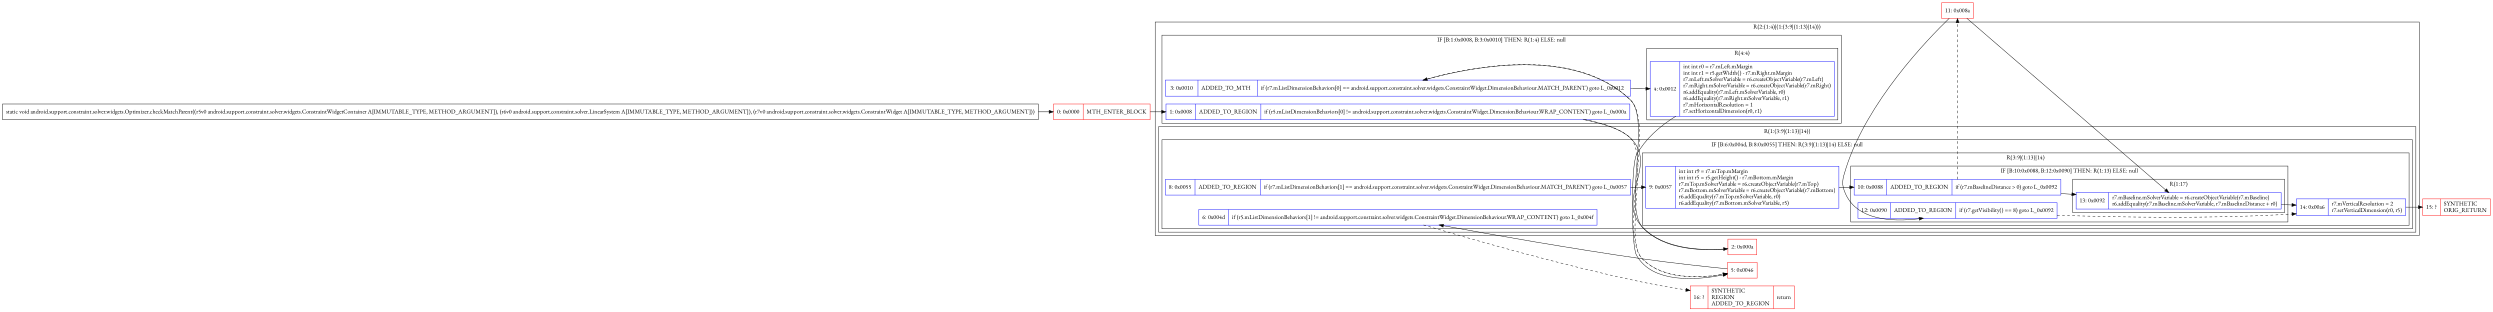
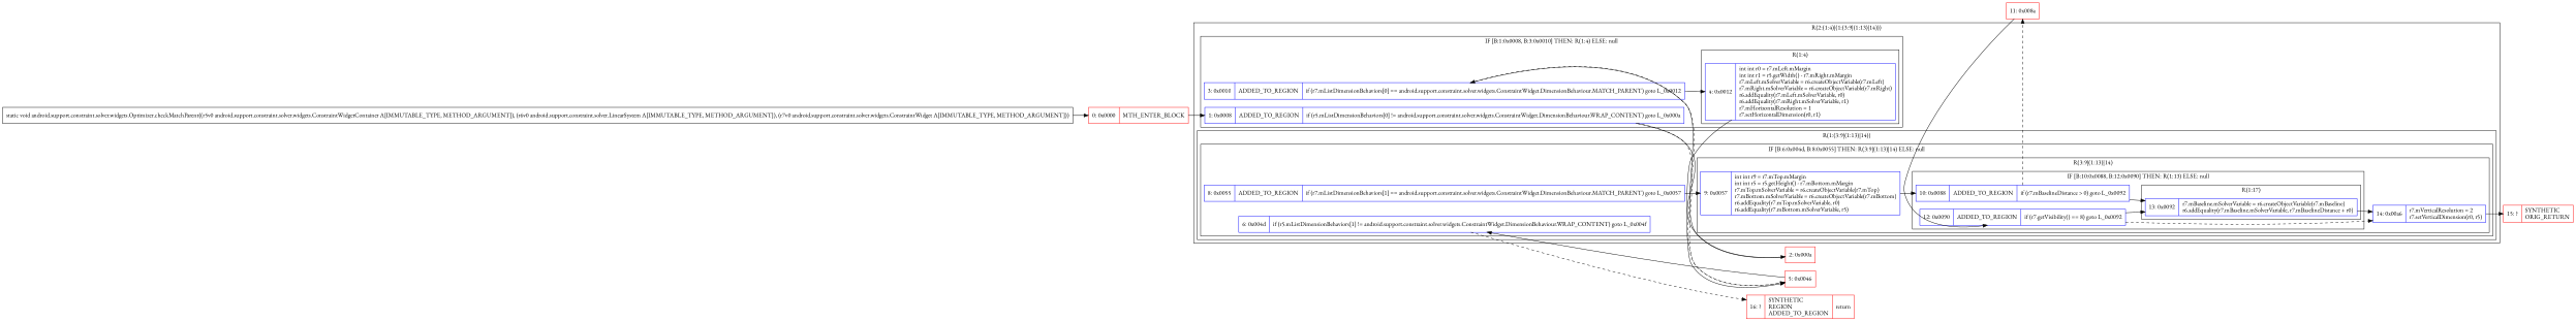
  digraph {
    fontname="EB Garamond"
    rankdir=LR
    node [color=blue fontname="EB Garamond" shape=record]
    edge [fontname="EB Garamond"]
    n1 [label="{4\:\ 0x0012|int int r0 = r7.mLeft.mMargin\lint int r1 = r5.getWidth() \- r7.mRight.mMargin\lr7.mLeft.mSolverVariable = r6.createObjectVariable(r7.mLeft)\lr7.mRight.mSolverVariable = r6.createObjectVariable(r7.mRight)\lr6.addEquality(r7.mLeft.mSolverVariable, r0)\lr6.addEquality(r7.mRight.mSolverVariable, r1)\lr7.mHorizontalResolution = 1\lr7.setHorizontalDimension(r0, r1)\l}"]
    n2 [label="{1\:\ 0x0008|ADDED_TO_REGION\l|if (r5.mListDimensionBehaviors[0] != android.support.constraint.solver.widgets.ConstraintWidget.DimensionBehaviour.WRAP_CONTENT) goto L_0x000a\l}"]
-   n3 [label="{3\:\ 0x0010|ADDED_TO_MTH\l|if (r7.mListDimensionBehaviors[0] == android.support.constraint.solver.widgets.ConstraintWidget.DimensionBehaviour.MATCH_PARENT) goto L_0x0012\l}"]
+   n3 [label="{3\:\ 0x0010|ADDED_TO_REGION\l|if (r7.mListDimensionBehaviors[0] == android.support.constraint.solver.widgets.ConstraintWidget.DimensionBehaviour.MATCH_PARENT) goto L_0x0012\l}"]
    n4 [label="{13\:\ 0x0092|r7.mBaseline.mSolverVariable = r6.createObjectVariable(r7.mBaseline)\lr6.addEquality(r7.mBaseline.mSolverVariable, r7.mBaselineDistance + r0)\l}"]
    n5 [label="{10\:\ 0x0088|ADDED_TO_REGION\l|if (r7.mBaselineDistance \> 0) goto L_0x0092\l}"]
    n6 [label="{12\:\ 0x0090|ADDED_TO_REGION\l|if (r7.getVisibility() == 8) goto L_0x0092\l}"]
    n7 [label="{9\:\ 0x0057|int int r9 = r7.mTop.mMargin\lint int r5 = r5.getHeight() \- r7.mBottom.mMargin\lr7.mTop.mSolverVariable = r6.createObjectVariable(r7.mTop)\lr7.mBottom.mSolverVariable = r6.createObjectVariable(r7.mBottom)\lr6.addEquality(r7.mTop.mSolverVariable, r0)\lr6.addEquality(r7.mBottom.mSolverVariable, r5)\l}"]
    n8 [label="{14\:\ 0x00a6|r7.mVerticalResolution = 2\lr7.setVerticalDimension(r0, r5)\l}"]
    n9 [label="{6\:\ 0x004d|if (r5.mListDimensionBehaviors[1] != android.support.constraint.solver.widgets.ConstraintWidget.DimensionBehaviour.WRAP_CONTENT) goto L_0x004f\l}"]
    n10 [label="{8\:\ 0x0055|ADDED_TO_REGION\l|if (r7.mListDimensionBehaviors[1] == android.support.constraint.solver.widgets.ConstraintWidget.DimensionBehaviour.MATCH_PARENT) goto L_0x0057\l}"]
    n11 [color=red label="{5\:\ 0x0046}"]
    n12 [color=red label="{2\:\ 0x000a}"]
    n13 [color=red label="{11\:\ 0x008a}"]
    n14 [color=red label="{15\:\ ?|SYNTHETIC\lORIG_RETURN\l}"]
    n15 [color=red label="{16\:\ ?|SYNTHETIC\lREGION\lADDED_TO_REGION\l|return\l}"]
    n16 [color=red label="{0\:\ 0x0000|MTH_ENTER_BLOCK\l}"]
    n17 [label="{static void android.support.constraint.solver.widgets.Optimizer.checkMatchParent((r5v0 android.support.constraint.solver.widgets.ConstraintWidgetContainer A[IMMUTABLE_TYPE, METHOD_ARGUMENT]), (r6v0 android.support.constraint.solver.LinearSystem A[IMMUTABLE_TYPE, METHOD_ARGUMENT]), (r7v0 android.support.constraint.solver.widgets.ConstraintWidget A[IMMUTABLE_TYPE, METHOD_ARGUMENT])) }" color=""]
    subgraph cluster_1 {
      label="R(2:(1:4)|(1:(3:9|(1:13)|14)))"
      subgraph cluster_2 {
        label="IF [B:1:0x0008, B:3:0x0010] THEN: R(1:4) ELSE: null"
        n2
        n3
        subgraph cluster_3 {
-         label="R(4:4)"
+         label="R(1:4)"
          n1
        }
      }
      subgraph cluster_4 {
        label="R(1:(3:9|(1:13)|14))"
        subgraph cluster_5 {
          label="IF [B:6:0x004d, B:8:0x0055] THEN: R(3:9|(1:13)|14) ELSE: null"
          n9
          n10
          subgraph cluster_6 {
            label="R(3:9|(1:13)|14)"
            n7
            n8
            subgraph cluster_7 {
              label="IF [B:10:0x0088, B:12:0x0090] THEN: R(1:13) ELSE: null"
              n5
              n6
              subgraph cluster_8 {
                label="R(1:17)"
                n4
              }
            }
          }
        }
      }
    }
    n1 -> n11
    n2 -> n11 [style=dashed]
    n2 -> n12
    n3 -> n1
    n3 -> n11 [style=dashed]
    n4 -> n8
    n5 -> n4
    n5 -> n13 [style=dashed]
-   n13 -> n4
+   n6 -> n4
    n6 -> n8 [style=dashed]
    n7 -> n5
    n8 -> n14
    n9 -> n15 [style=dashed]
    n10 -> n7
    n11 -> n9
    n12 -> n3
    n13 -> n6
    n16 -> n2
    n17 -> n16
  }
